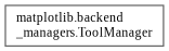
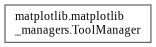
  digraph {
    rankdir=LR
    fontname="Liberation Serif"
-   n1 [color=grey40 fillcolor=white fontname="Liberation Serif" fontsize=10 height=0.2 label="matplotlib.backend\l_managers.ToolManager" shape=box style=filled width=0.4]
+   n1 [color=grey40 fillcolor=white fontname="Liberation Serif" fontsize=10 height=0.2 label="matplotlib.matplotlib\l_managers.ToolManager" shape=box style=filled width=0.4]
  }
